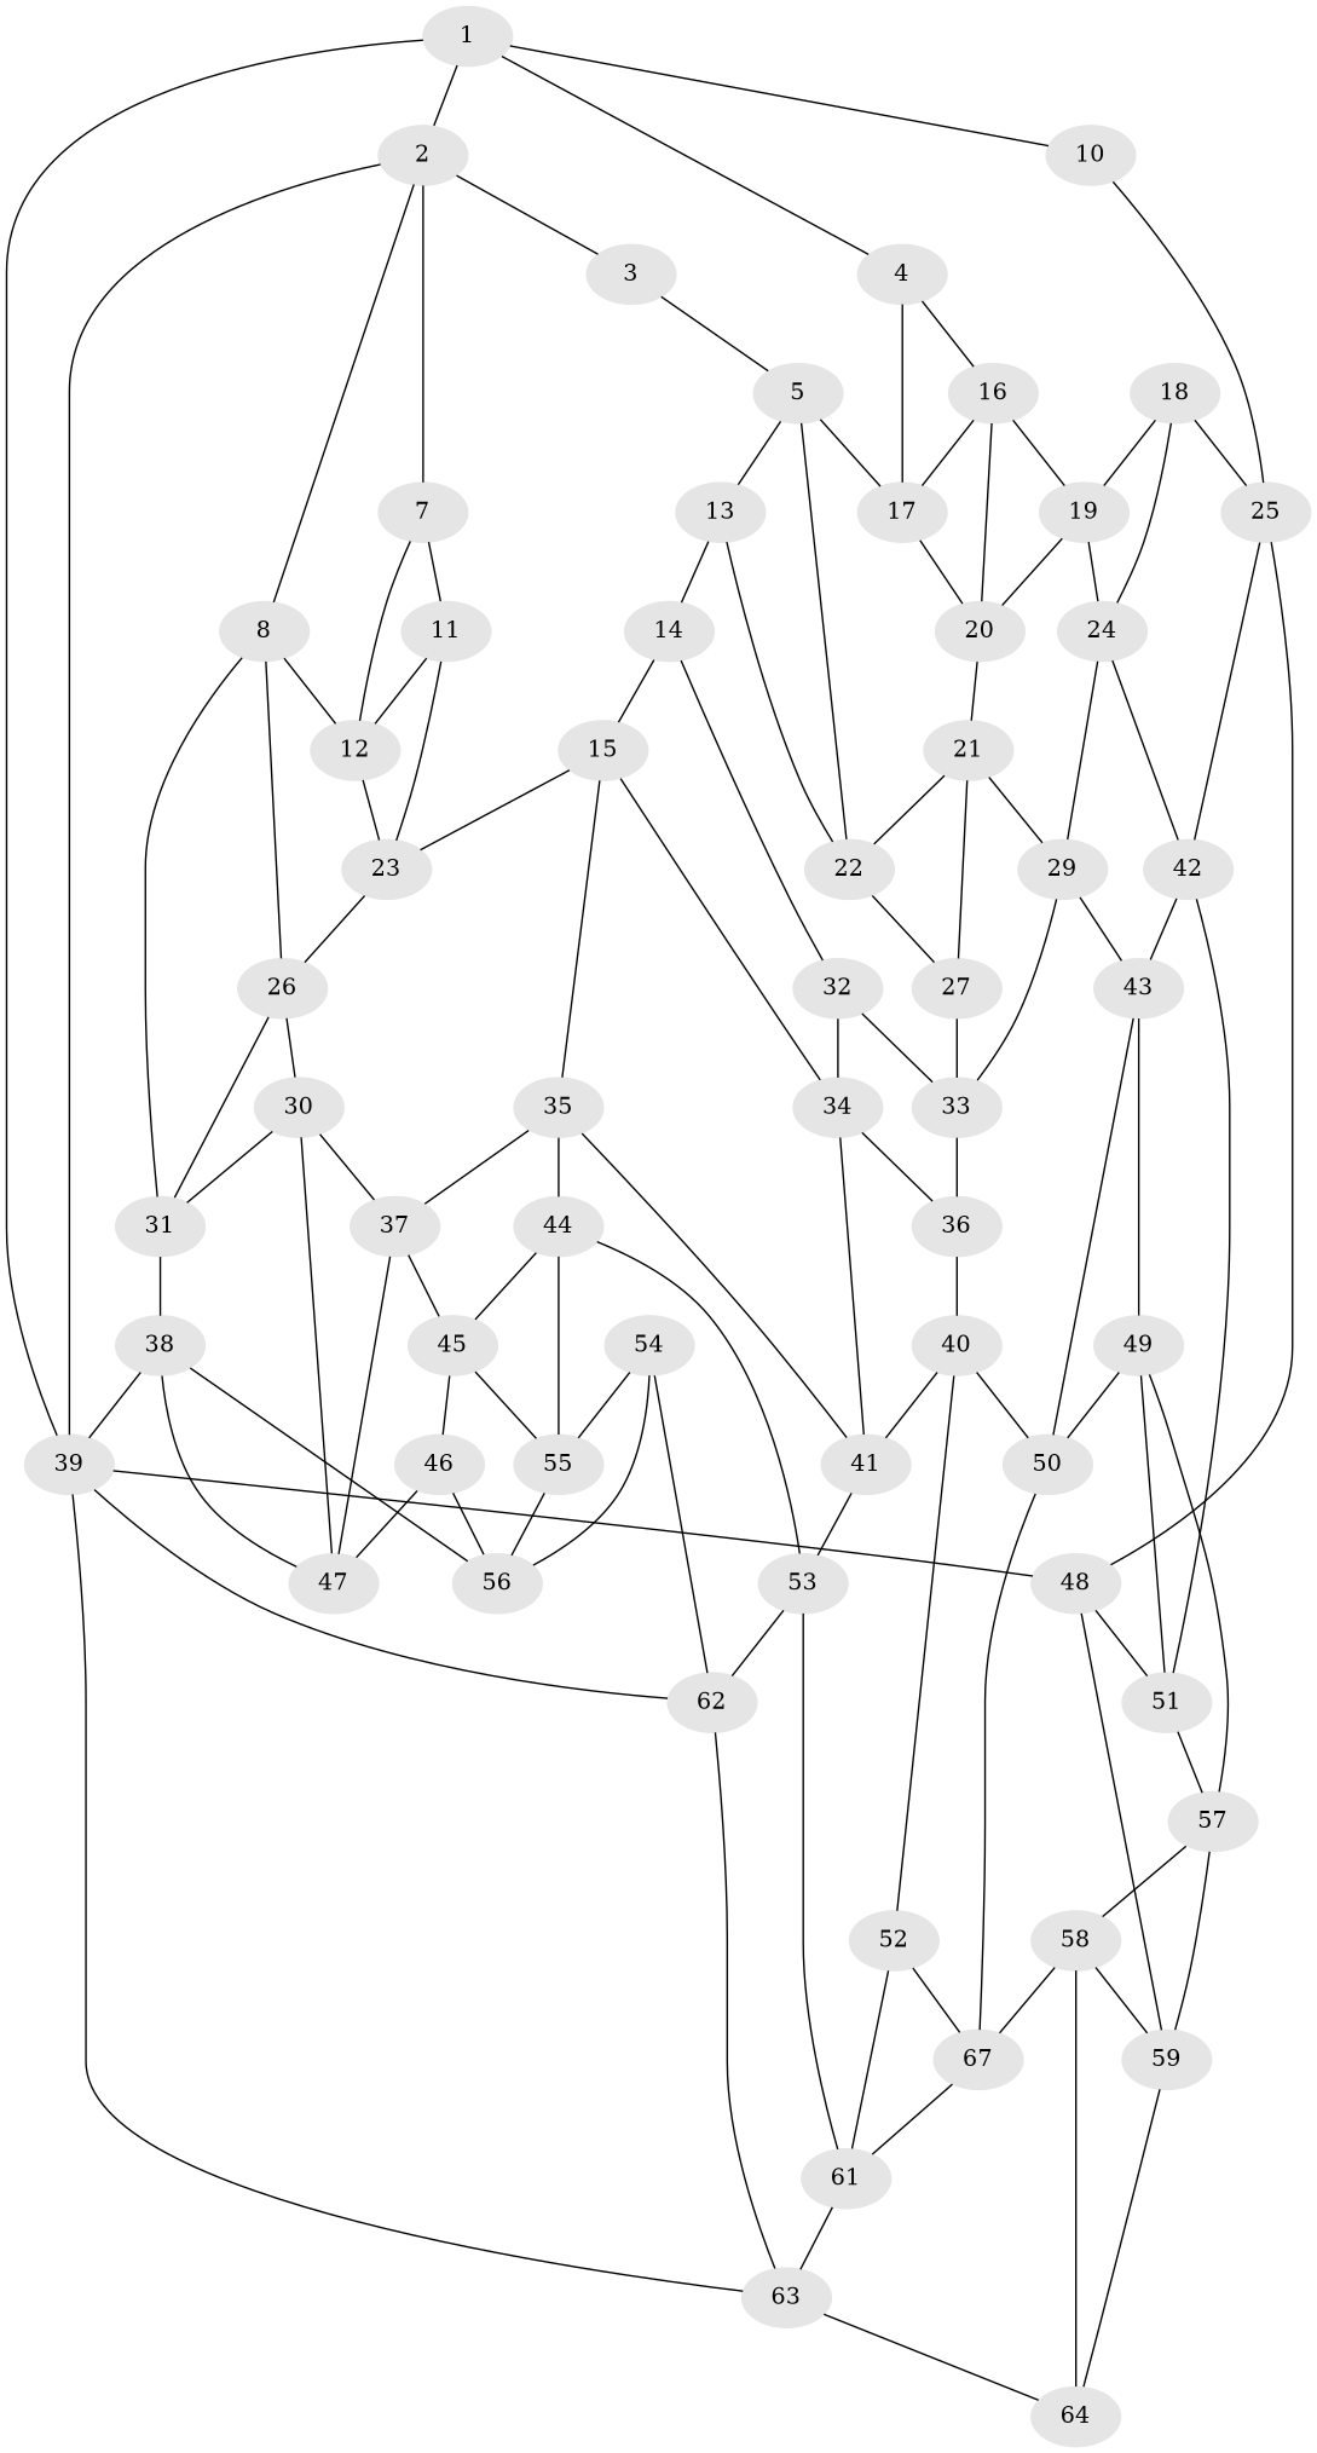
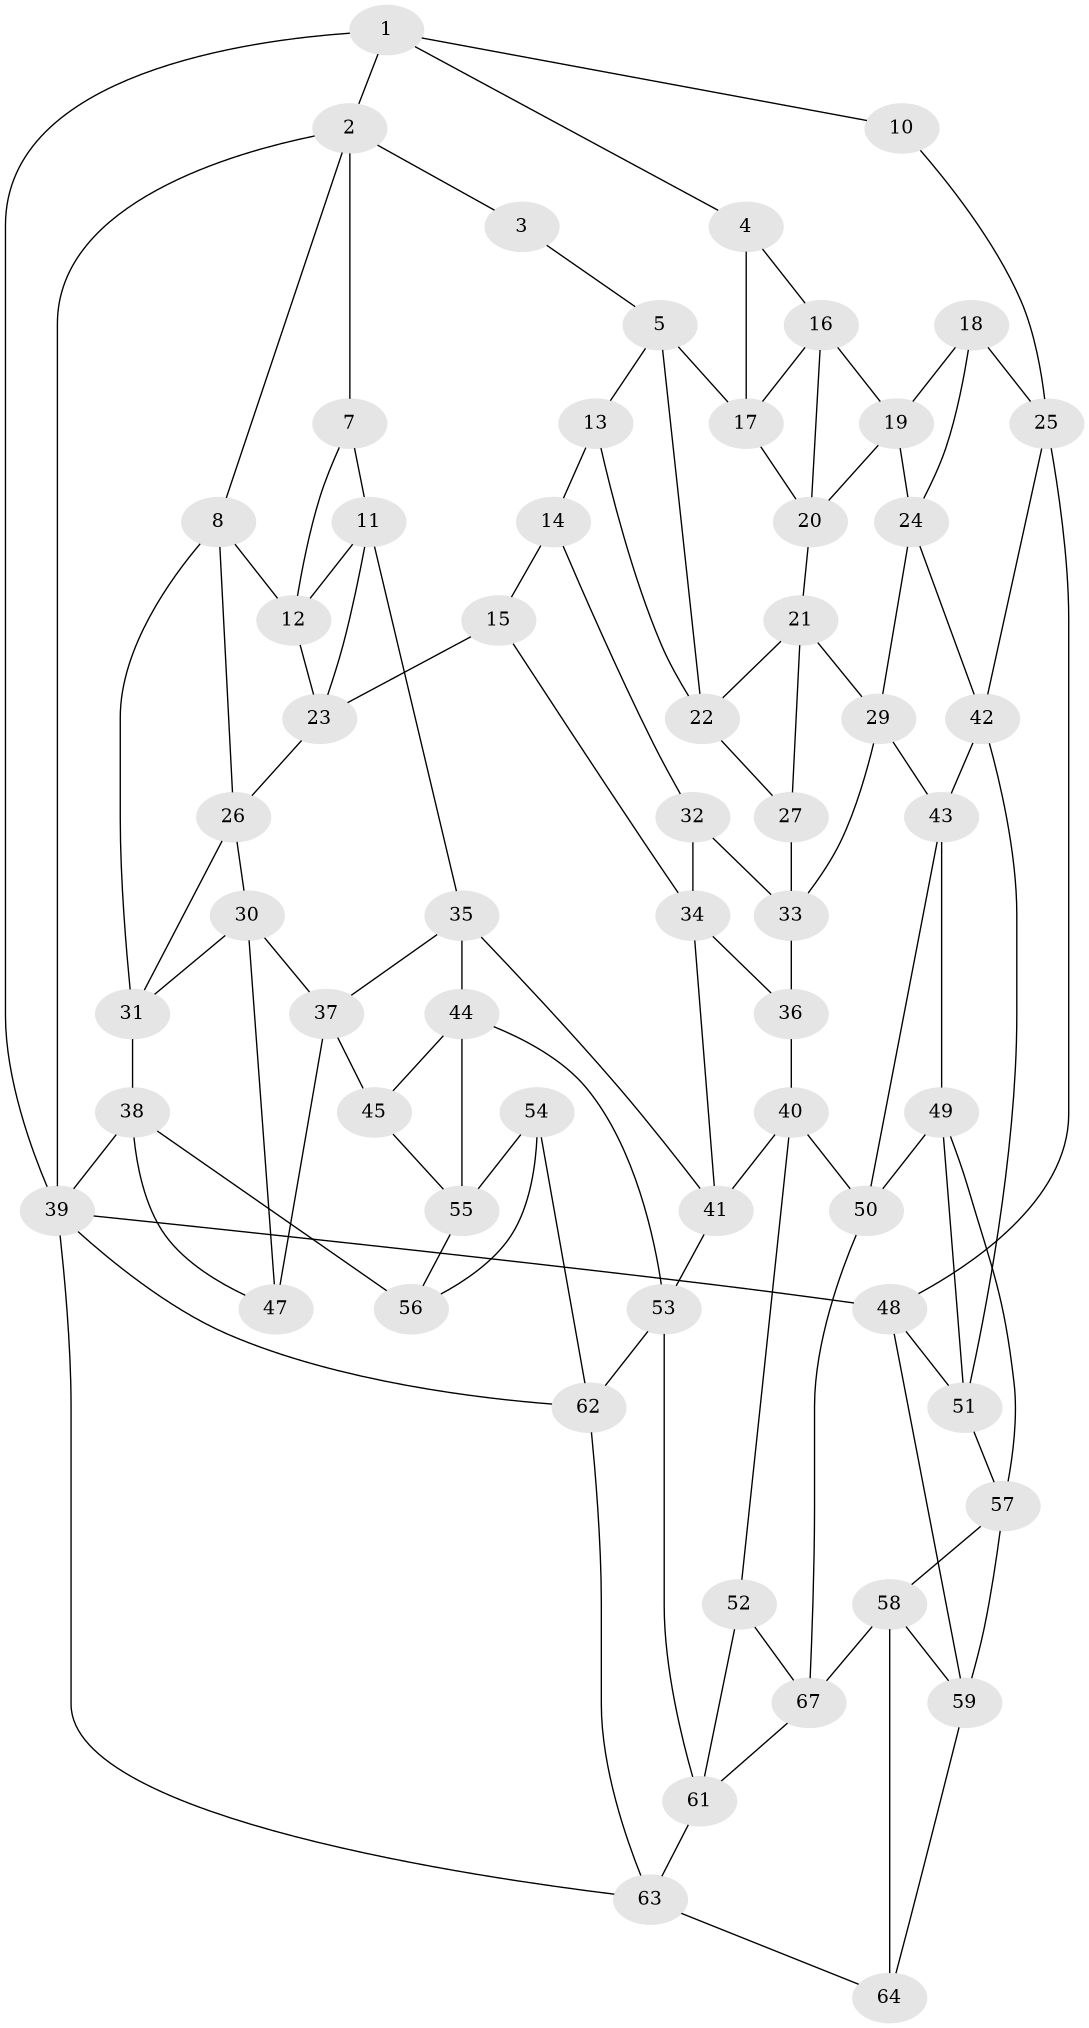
  graph {
    node [color=gray90 style=filled]
    edge [weight=1.0]
    1
    2
    4
    10
    39
    3
    7
    8
    16
    17
    25
    48
    62
    63
    5
    11
    12
    26
    31
    13
    22
    19
    20
    14
    27
    23
    30
    38
    18
    24
    42
    15
    32
    34
    35
    33
    36
    41
    37
    44
    21
    29
    43
    51
    59
    47
    50
    49
    45
    56
    40
    53
    55
    52
-   46
    64
    n57 [label=67]
    61
    57
    58
    54
    1 -- 2
    1 -- 4
    1 -- 10
    1 -- 39
    2 -- 39
    2 -- 3
    2 -- 7
    2 -- 8
    4 -- 16
    4 -- 17
    10 -- 25
    39 -- 48
    39 -- 62
    39 -- 63
    3 -- 5
    7 -- 11
    7 -- 12
    8 -- 12
    8 -- 26
    8 -- 31
    16 -- 17
    16 -- 19
    16 -- 20
    17 -- 20
    25 -- 48
    25 -- 42
    48 -- 51
    48 -- 59
    62 -- 63
    63 -- 64
    5 -- 17
    5 -- 13
    5 -- 22
    11 -- 12
    11 -- 23
    12 -- 23
    26 -- 31
    26 -- 30
    31 -- 38
    13 -- 22
    13 -- 14
    22 -- 27
    19 -- 20
    19 -- 24
    20 -- 21
    14 -- 15
    14 -- 32
    27 -- 33
    23 -- 26
    30 -- 31
    30 -- 37
    30 -- 47
    38 -- 39
    38 -- 47
    38 -- 56
    18 -- 25
    18 -- 19
    18 -- 24
    24 -- 42
    24 -- 29
    42 -- 43
    42 -- 51
    15 -- 23
    15 -- 34
-   15 -- 35
+   11 -- 35
    32 -- 34
    32 -- 33
    34 -- 36
    34 -- 41
    35 -- 41
    35 -- 37
    35 -- 44
    33 -- 36
    36 -- 40
    41 -- 53
    37 -- 47
    37 -- 45
    44 -- 45
    44 -- 53
    44 -- 55
    21 -- 22
    21 -- 27
    21 -- 29
    29 -- 33
    29 -- 43
    43 -- 50
    43 -- 49
    51 -- 57
    59 -- 64
    50 -- n57
    49 -- 51
    49 -- 50
    49 -- 57
    45 -- 55
-   45 -- 46
    40 -- 41
    40 -- 50
    40 -- 52
    53 -- 62
    53 -- 61
    55 -- 56
    52 -- n57
    52 -- 61
-   46 -- 47
-   46 -- 56
    n57 -- 61
    61 -- 63
    57 -- 59
    57 -- 58
    58 -- 59
    58 -- 64
    58 -- n57
    54 -- 62
    54 -- 56
    54 -- 55
  }
